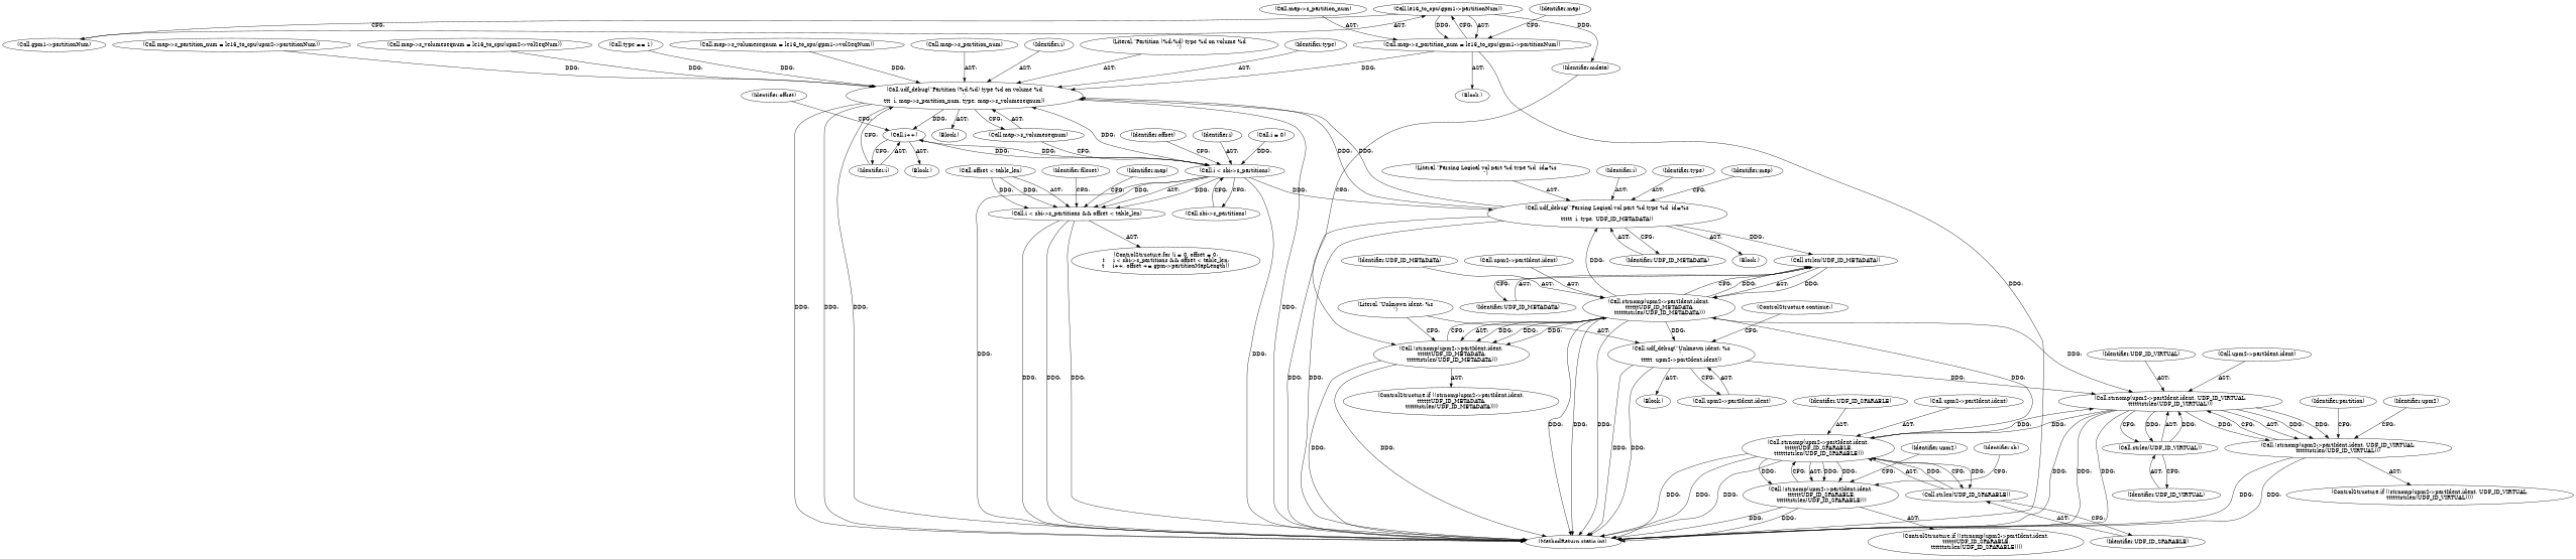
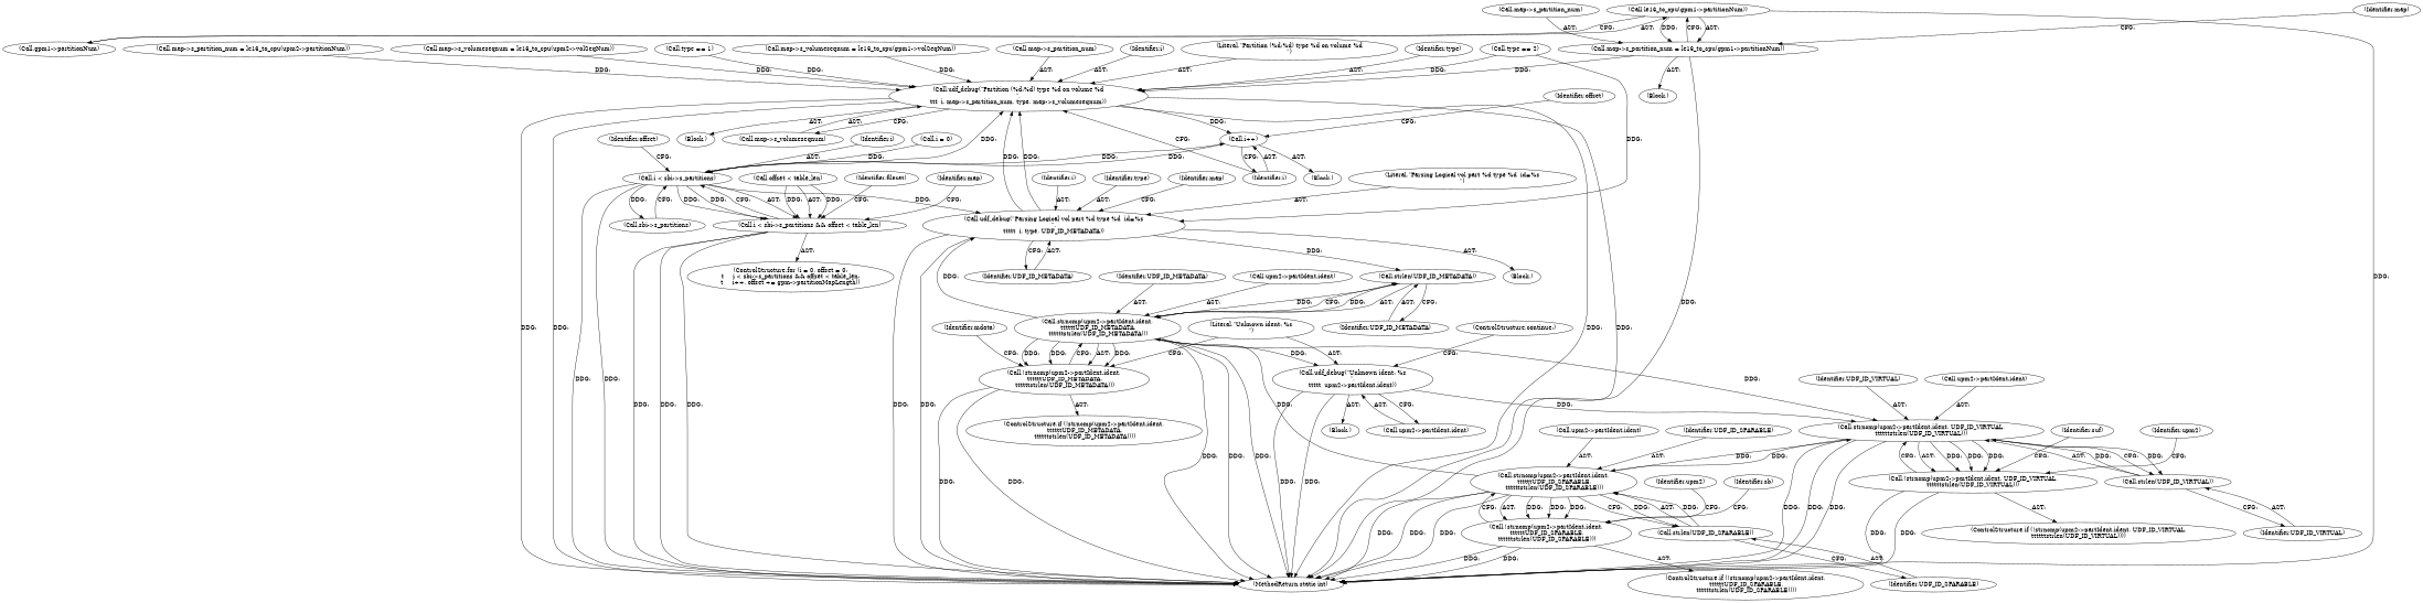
  digraph {
    n1 [label="(Call,le16_to_cpu(gpm1->partitionNum))"]
    n2 [label="(Call,map->s_partition_num = le16_to_cpu(gpm1->partitionNum))"]
    n3 [label="(Call,gpm1->partitionNum)"]
    n4 [label="(MethodReturn,static int)"]
    n5 [label="(Call,udf_debug(\"Partition (%d:%d) type %d on volume %d\n\",\n\t\t\t  i, map->s_partition_num, type, map->s_volumeseqnum))"]
    n6 [label="(Block,)"]
    n7 [label="(Call,i++)"]
    n8 [label="(Block,)"]
    n9 [label="(Call,map->s_volumeseqnum)"]
    n10 [label="(Call,i < sbi->s_partitions)"]
    n11 [label="(Identifier,i)"]
    n12 [label="(Block,)"]
    n13 [label="(Call,i < sbi->s_partitions && offset < table_len)"]
    n14 [label="(Call,udf_debug(\"Parsing Logical vol part %d type %d  id=%s\n\",\n\t\t\t\t\t  i, type, UDF_ID_METADATA))"]
    n15 [label="(Call,sbi->s_partitions)"]
    n16 [label="(ControlStructure,for (i = 0, offset = 0;\n\t     i < sbi->s_partitions && offset < table_len;\n\t     i++, offset += gpm->partitionMapLength))"]
    n17 [label="(Call,strlen(UDF_ID_METADATA))"]
    n18 [label="(Block,)"]
    n19 [label="(Identifier,UDF_ID_METADATA)"]
    n20 [label="(Call,offset < table_len)"]
    n21 [label="(Call,strncmp(upm2->partIdent.ident,\n \t\t\t\t\t\tUDF_ID_METADATA,\n \t\t\t\t\t\tstrlen(UDF_ID_METADATA)))"]
    n22 [label="(Identifier,UDF_ID_METADATA)"]
    n23 [label="(Call,strncmp(upm2->partIdent.ident, UDF_ID_VIRTUAL,\n\t\t\t\t\t\tstrlen(UDF_ID_VIRTUAL)))"]
    n24 [label="(Call,!strncmp(upm2->partIdent.ident,\n \t\t\t\t\t\tUDF_ID_METADATA,\n \t\t\t\t\t\tstrlen(UDF_ID_METADATA)))"]
    n25 [label="(Call,udf_debug(\"Unknown ident: %s\n\",\n\t\t\t\t\t  upm2->partIdent.ident))"]
    n26 [label="(Call,!strncmp(upm2->partIdent.ident, UDF_ID_VIRTUAL,\n\t\t\t\t\t\tstrlen(UDF_ID_VIRTUAL)))"]
    n27 [label="(Call,strlen(UDF_ID_VIRTUAL))"]
    n28 [label="(Call,strncmp(upm2->partIdent.ident,\n \t\t\t\t\t\tUDF_ID_SPARABLE,\n \t\t\t\t\t\tstrlen(UDF_ID_SPARABLE)))"]
    n29 [label="(ControlStructure,if (!strncmp(upm2->partIdent.ident,\n \t\t\t\t\t\tUDF_ID_METADATA,\n \t\t\t\t\t\tstrlen(UDF_ID_METADATA))))"]
    n30 [label="(Call,upm2->partIdent.ident)"]
    n31 [label="(Block,)"]
    n32 [label="(ControlStructure,if (!strncmp(upm2->partIdent.ident, UDF_ID_VIRTUAL,\n\t\t\t\t\t\tstrlen(UDF_ID_VIRTUAL))))"]
    n33 [label="(Identifier,UDF_ID_VIRTUAL)"]
    n34 [label="(Call,!strncmp(upm2->partIdent.ident,\n \t\t\t\t\t\tUDF_ID_SPARABLE,\n \t\t\t\t\t\tstrlen(UDF_ID_SPARABLE)))"]
    n35 [label="(Call,strlen(UDF_ID_SPARABLE))"]
    n36 [label="(ControlStructure,if (!strncmp(upm2->partIdent.ident,\n \t\t\t\t\t\tUDF_ID_SPARABLE,\n \t\t\t\t\t\tstrlen(UDF_ID_SPARABLE))))"]
    n37 [label="(Identifier,UDF_ID_SPARABLE)"]
    n38 [label="(Identifier,offset)"]
    n39 [label="(Identifier,UDF_ID_METADATA)"]
    n40 [label="(Call,map->s_partition_num)"]
+   n41 [label="(Call,type == 2)"]
    n42 [label="(Identifier,i)"]
    n43 [label="(Call,map->s_partition_num = le16_to_cpu(upm2->partitionNum))"]
    n44 [label="(Literal,\"Parsing Logical vol part %d type %d  id=%s\n\")"]
    n45 [label="(Identifier,UDF_ID_VIRTUAL)"]
    n46 [label="(Identifier,i)"]
    n47 [label="(Call,upm2->partIdent.ident)"]
    n48 [label="(Identifier,UDF_ID_SPARABLE)"]
    n49 [label="(Call,map->s_volumeseqnum = le16_to_cpu(upm2->volSeqNum))"]
    n50 [label="(Identifier,map)"]
    n51 [label="(Call,type == 1)"]
    n52 [label="(Identifier,upm2)"]
    n53 [label="(Identifier,sb)"]
    n54 [label="(Call,map->s_volumeseqnum = le16_to_cpu(gpm1->volSeqNum))"]
    n55 [label="(Call,map->s_partition_num)"]
    n56 [label="(Identifier,fileset)"]
-   n57 [label="(Identifier,partition)"]
+   n57 [label="(Identifier,suf)"]
    n58 [label="(ControlStructure,continue;)"]
    n59 [label="(Identifier,i)"]
    n60 [label="(Literal,\"Partition (%d:%d) type %d on volume %d\n\")"]
    n61 [label="(Call,upm2->partIdent.ident)"]
    n62 [label="(Identifier,type)"]
    n63 [label="(Identifier,offset)"]
    n64 [label="(Call,upm2->partIdent.ident)"]
    n65 [label="(Identifier,type)"]
    n66 [label="(Identifier,upm2)"]
    n67 [label="(Identifier,mdata)"]
    n68 [label="(Identifier,map)"]
    n69 [label="(Literal,\"Unknown ident: %s\n\")"]
    n70 [label="(Identifier,map)"]
    n71 [label="(Call,i = 0)"]
    n1 -> n2 [label="AST: "]
    n1 -> n2 [label="DDG: "]
    n1 -> n3 [label="CFG: "]
-   n1 -> n67 [label="DDG: "]
+   n1 -> n4 [label="DDG: "]
    n2 -> n1 [label="CFG: "]
    n2 -> n4 [label="DDG: "]
    n2 -> n5 [label="DDG: "]
    n2 -> n6 [label="AST: "]
    n3 -> n1 [label="AST: "]
    n5 -> n4 [label="DDG: "]
    n5 -> n4 [label="DDG: "]
    n5 -> n4 [label="DDG: "]
    n5 -> n4 [label="DDG: "]
    n5 -> n7 [label="DDG: "]
    n5 -> n8 [label="AST: "]
    n5 -> n9 [label="CFG: "]
    n7 -> n10 [label="DDG: "]
    n7 -> n11 [label="CFG: "]
    n7 -> n12 [label="AST: "]
    n9 -> n5 [label="AST: "]
    n10 -> n4 [label="DDG: "]
    n10 -> n4 [label="DDG: "]
    n10 -> n5 [label="DDG: "]
    n10 -> n7 [label="DDG: "]
    n10 -> n13 [label="AST: "]
    n10 -> n13 [label="DDG: "]
    n10 -> n13 [label="DDG: "]
    n10 -> n14 [label="DDG: "]
-   n10 -> n15 [label="CFG: "]
+   n10 -> n15 [label="DDG: "]
    n11 -> n5 [label="CFG: "]
    n11 -> n7 [label="AST: "]
    n13 -> n4 [label="DDG: "]
    n13 -> n4 [label="DDG: "]
    n13 -> n4 [label="DDG: "]
-   n9 -> n10 [label="CFG: "]
+   n13 -> n10 [label="CFG: "]
    n13 -> n16 [label="AST: "]
    n14 -> n4 [label="DDG: "]
    n14 -> n4 [label="DDG: "]
    n14 -> n5 [label="DDG: "]
    n14 -> n5 [label="DDG: "]
    n14 -> n17 [label="DDG: "]
    n14 -> n18 [label="AST: "]
    n14 -> n19 [label="CFG: "]
    n15 -> n10 [label="CFG: "]
    n17 -> n21 [label="AST: "]
    n17 -> n21 [label="DDG: "]
    n17 -> n22 [label="CFG: "]
    n19 -> n14 [label="AST: "]
    n20 -> n13 [label="AST: "]
    n20 -> n13 [label="DDG: "]
    n20 -> n13 [label="DDG: "]
    n21 -> n4 [label="DDG: "]
    n21 -> n4 [label="DDG: "]
    n21 -> n4 [label="DDG: "]
    n21 -> n14 [label="DDG: "]
    n21 -> n17 [label="CFG: "]
    n21 -> n17 [label="DDG: "]
    n21 -> n23 [label="DDG: "]
    n21 -> n24 [label="AST: "]
    n21 -> n24 [label="DDG: "]
    n21 -> n24 [label="DDG: "]
    n21 -> n24 [label="DDG: "]
    n21 -> n25 [label="DDG: "]
    n22 -> n17 [label="AST: "]
    n23 -> n4 [label="DDG: "]
    n23 -> n4 [label="DDG: "]
    n23 -> n4 [label="DDG: "]
    n23 -> n26 [label="AST: "]
    n23 -> n26 [label="DDG: "]
    n23 -> n26 [label="DDG: "]
    n23 -> n26 [label="DDG: "]
    n23 -> n27 [label="CFG: "]
    n23 -> n27 [label="DDG: "]
    n23 -> n28 [label="DDG: "]
    n24 -> n4 [label="DDG: "]
    n24 -> n4 [label="DDG: "]
    n24 -> n21 [label="CFG: "]
    n24 -> n29 [label="AST: "]
    n25 -> n4 [label="DDG: "]
    n25 -> n4 [label="DDG: "]
    n25 -> n23 [label="DDG: "]
    n25 -> n30 [label="CFG: "]
    n25 -> n31 [label="AST: "]
    n26 -> n4 [label="DDG: "]
    n26 -> n4 [label="DDG: "]
    n26 -> n23 [label="CFG: "]
    n26 -> n32 [label="AST: "]
    n27 -> n23 [label="AST: "]
    n27 -> n23 [label="DDG: "]
    n27 -> n33 [label="CFG: "]
    n28 -> n4 [label="DDG: "]
    n28 -> n4 [label="DDG: "]
    n28 -> n4 [label="DDG: "]
    n28 -> n21 [label="DDG: "]
    n28 -> n23 [label="DDG: "]
    n28 -> n34 [label="AST: "]
    n28 -> n34 [label="DDG: "]
    n28 -> n34 [label="DDG: "]
    n28 -> n34 [label="DDG: "]
    n28 -> n35 [label="CFG: "]
    n28 -> n35 [label="DDG: "]
    n30 -> n25 [label="AST: "]
    n33 -> n27 [label="AST: "]
    n34 -> n4 [label="DDG: "]
    n34 -> n4 [label="DDG: "]
    n34 -> n28 [label="CFG: "]
    n34 -> n36 [label="AST: "]
    n35 -> n28 [label="AST: "]
    n35 -> n28 [label="DDG: "]
    n35 -> n37 [label="CFG: "]
    n37 -> n35 [label="AST: "]
    n38 -> n10 [label="CFG: "]
    n39 -> n21 [label="AST: "]
    n40 -> n2 [label="AST: "]
+   n41 -> n5 [label="DDG: "]
+   n41 -> n14 [label="DDG: "]
    n42 -> n10 [label="AST: "]
    n43 -> n5 [label="DDG: "]
    n44 -> n14 [label="AST: "]
    n45 -> n23 [label="AST: "]
    n46 -> n14 [label="AST: "]
    n47 -> n21 [label="AST: "]
    n48 -> n28 [label="AST: "]
    n49 -> n5 [label="DDG: "]
    n50 -> n2 [label="CFG: "]
    n51 -> n5 [label="DDG: "]
    n52 -> n34 [label="CFG: "]
    n53 -> n34 [label="CFG: "]
    n54 -> n5 [label="DDG: "]
    n55 -> n5 [label="AST: "]
    n56 -> n13 [label="CFG: "]
    n57 -> n26 [label="CFG: "]
    n58 -> n25 [label="CFG: "]
    n59 -> n5 [label="AST: "]
    n60 -> n5 [label="AST: "]
    n61 -> n23 [label="AST: "]
    n62 -> n14 [label="AST: "]
    n63 -> n7 [label="CFG: "]
    n64 -> n28 [label="AST: "]
    n65 -> n5 [label="AST: "]
    n66 -> n26 [label="CFG: "]
    n67 -> n24 [label="CFG: "]
    n68 -> n14 [label="CFG: "]
    n69 -> n24 [label="CFG: "]
    n69 -> n25 [label="AST: "]
    n70 -> n13 [label="CFG: "]
    n71 -> n10 [label="DDG: "]
  }
